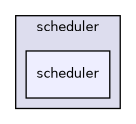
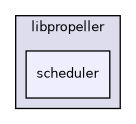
  digraph {
    compound=true
    n1 [fillcolor="#eeeeff" fontname=Helvetica fontsize=10 label=scheduler pencolor=black shape=box style=filled]
    subgraph cluster_1 {
      bgcolor="#ddddee"
      fontname=Helvetica
      fontsize=10
-     label=scheduler
+     label=libpropeller
      pencolor=black
      n1
    }
  }
